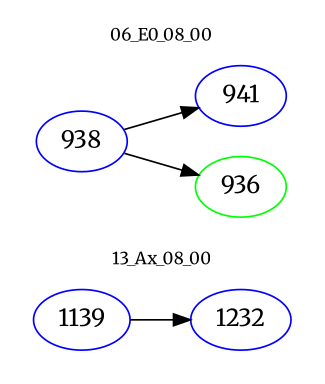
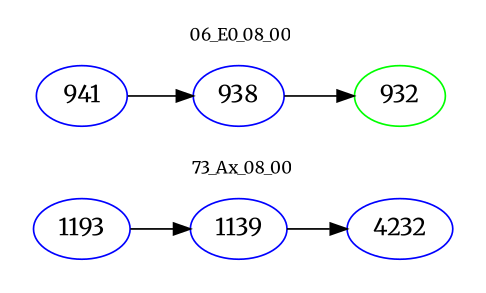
  digraph {
    fontname=Merriweather
    rankdir=LR
    node [color=blue fontname=Merriweather]
    edge [color=black fontname=Merriweather]
+   n1 [label=1193]
    n2 [label=1139]
-   n3 [label=1232]
+   n3 [label=4232]
    n4 [label=938]
-   n5 [color=green label=936]
+   n5 [color=green label=932]
    n6 [label=941]
    subgraph cluster_1 {
      color=white
      fontsize=10
-     label="13_Ax_08_00"
+     label="73_Ax_08_00"
+     n1
      n2
      n3
    }
    subgraph cluster_2 {
      color=white
      fontsize=10
      label="06_E0_08_00"
      n4
      n5
      n6
    }
+   n1 -> n2
    n2 -> n3
    n4 -> n5
-   n4 -> n6
+   n6 -> n4
  }
